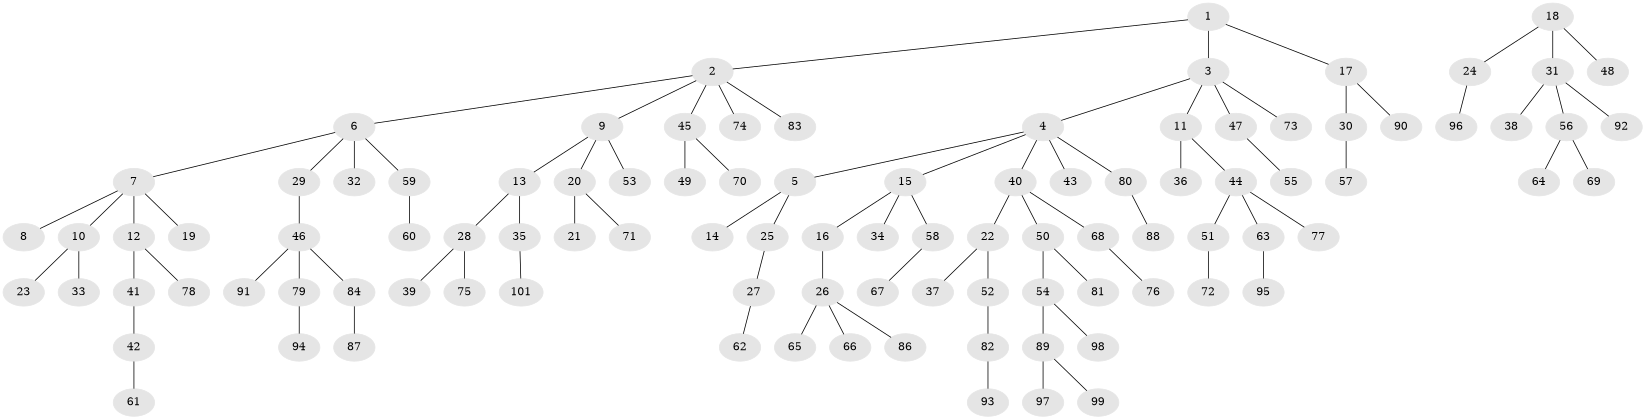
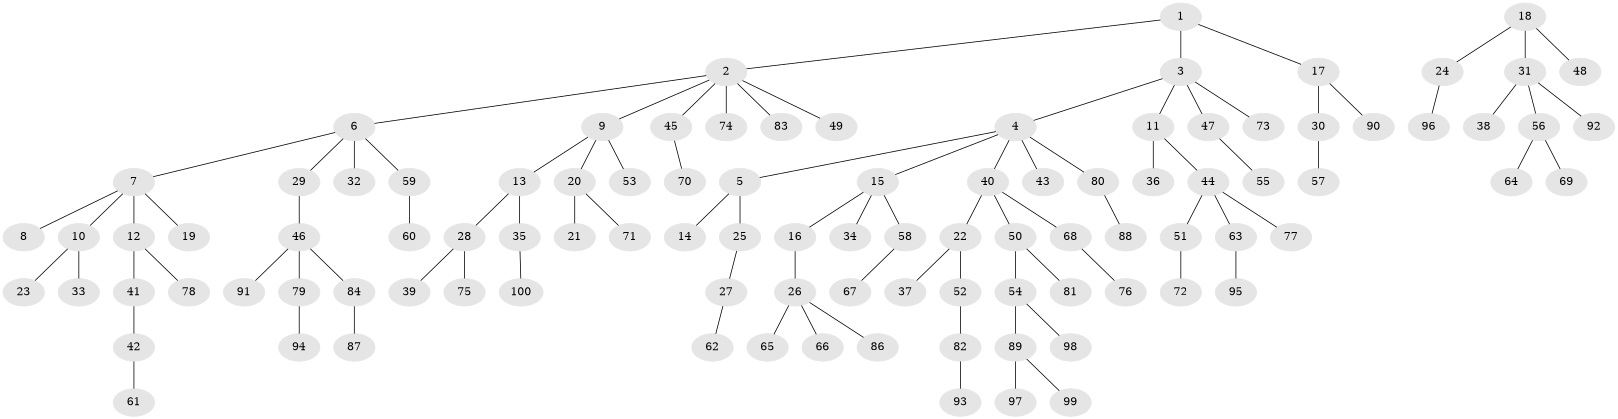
  graph {
    node [color=gray90 style=filled]
    1
    2
    3
    17
    6
    9
    45
    74
    83
    4
    11
    47
    73
    30
    90
    7
    29
    32
    59
    13
    20
    53
    49
    70
    5
    15
    40
    43
    80
    36
    44
    55
    14
    25
    16
    34
    58
    22
    37
    52
    50
    68
    88
    27
    8
    10
    12
    19
    46
    60
    23
    33
    41
    78
    18
    24
    31
    48
    28
    35
    21
    71
    51
    63
    77
    42
    39
    75
-   100 [label=101]
+   100
    26
    67
    65
    66
    86
    57
    96
    38
    56
    92
    82
    62
    91
    79
    84
    64
    69
    54
    81
    76
    61
    72
    95
    94
    87
    89
    98
    93
    97
    99
    1 -- 2
    1 -- 3
    1 -- 17
    2 -- 6
    2 -- 9
    2 -- 45
    2 -- 74
    2 -- 83
    3 -- 4
    3 -- 11
    3 -- 47
    3 -- 73
    17 -- 30
    17 -- 90
    6 -- 7
    6 -- 29
    6 -- 32
    6 -- 59
    9 -- 13
    9 -- 20
    9 -- 53
-   45 -- 49
+   2 -- 49
    45 -- 70
    4 -- 5
    4 -- 15
    4 -- 40
    4 -- 43
    4 -- 80
    11 -- 36
    11 -- 44
    47 -- 55
    30 -- 57
    7 -- 8
    7 -- 10
    7 -- 12
    7 -- 19
    29 -- 46
    59 -- 60
    13 -- 28
    13 -- 35
    20 -- 21
    20 -- 71
    5 -- 14
    5 -- 25
    15 -- 16
    15 -- 34
    15 -- 58
    40 -- 22
    40 -- 50
    40 -- 68
    80 -- 88
    44 -- 51
    44 -- 63
    44 -- 77
    25 -- 27
    16 -- 26
    58 -- 67
    22 -- 37
    22 -- 52
    52 -- 82
    50 -- 54
    50 -- 81
    68 -- 76
    27 -- 62
    10 -- 23
    10 -- 33
    12 -- 41
    12 -- 78
    46 -- 91
    46 -- 79
    46 -- 84
    41 -- 42
    18 -- 24
    18 -- 31
    18 -- 48
    24 -- 96
    31 -- 38
    31 -- 56
    31 -- 92
    28 -- 39
    28 -- 75
    35 -- 100
    51 -- 72
    63 -- 95
    42 -- 61
    26 -- 65
    26 -- 66
    26 -- 86
    56 -- 64
    56 -- 69
    82 -- 93
    79 -- 94
    84 -- 87
    54 -- 89
    54 -- 98
    89 -- 97
    89 -- 99
  }
